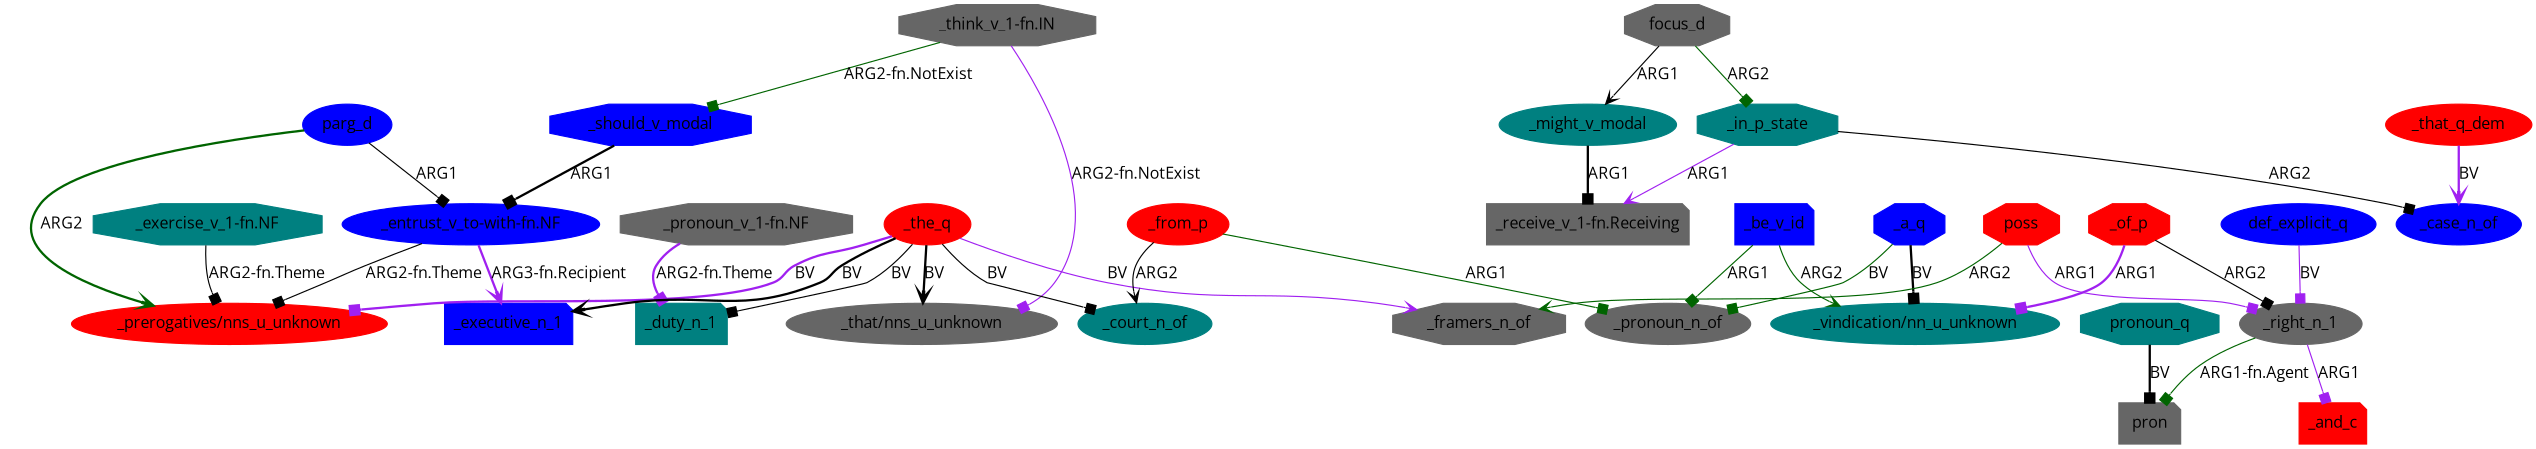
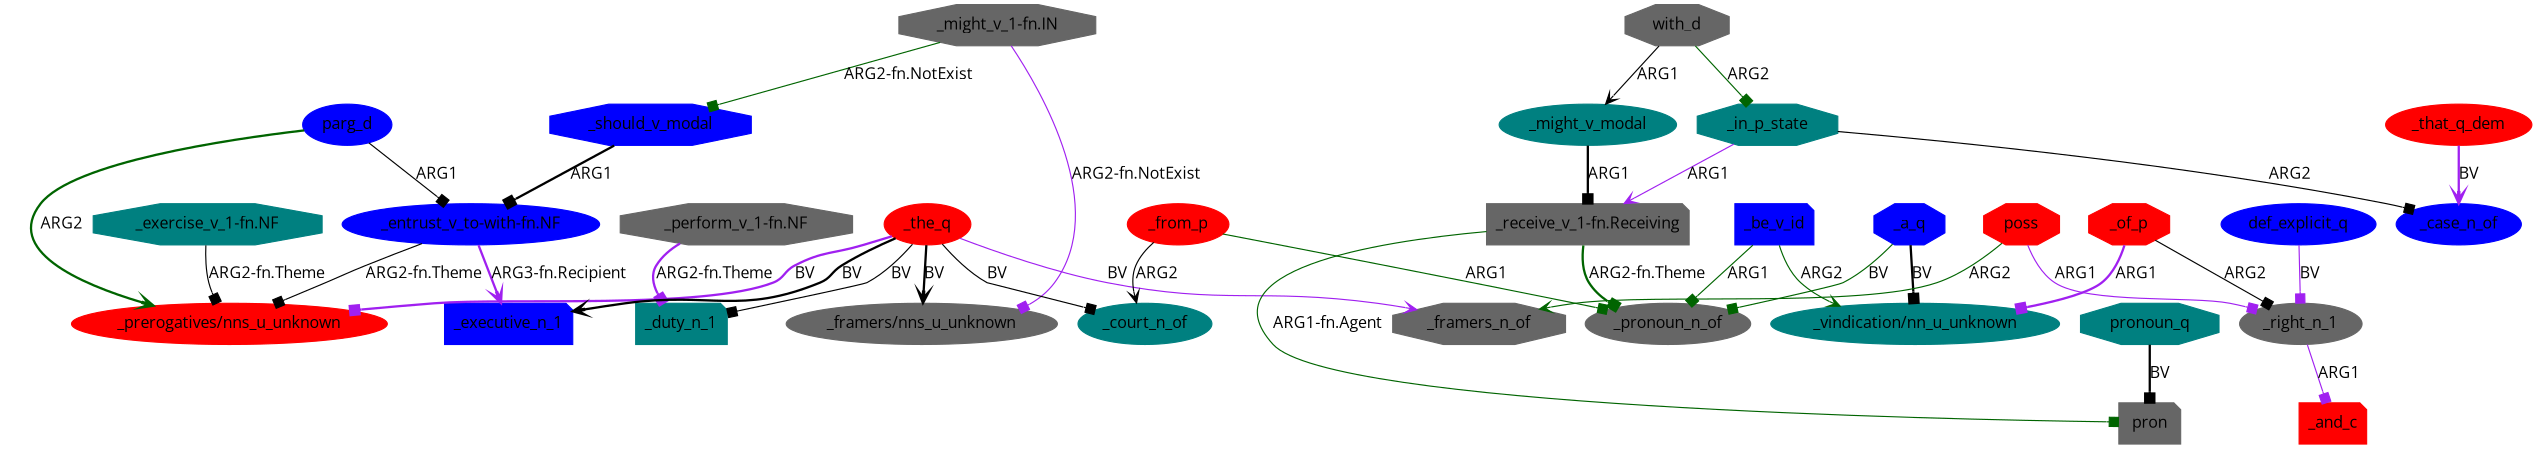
  digraph {
    fontname="Open Sans"
    node [color=gray40 fontname="Open Sans" shape=ellipse style=filled]
    edge [arrowhead=box color=black fontname="Open Sans" style=solid]
    parg_d [color=blue]
    "_entrust_v_to-with-fn.NF" [color=blue]
    "_prerogatives/nns_u_unknown" [color=red]
    _executive_n_1 [color=blue shape=note]
-   "_perform_v_1-fn.NF" [shape=octagon label="_pronoun_v_1-fn.NF"]
+   "_perform_v_1-fn.NF" [shape=octagon]
    _duty_n_1 [color=teal shape=note]
-   "_think_v_1-fn.IN" [shape=octagon]
-   "_framers/nns_u_unknown" [label="_that/nns_u_unknown"]
+   "_think_v_1-fn.IN" [shape=octagon label="_might_v_1-fn.IN"]
+   "_framers/nns_u_unknown"
    _should_v_modal [color=blue shape=octagon]
    _the_q [color=red]
    _court_n_of [color=teal]
    n12 [label=_framers_n_of shape=octagon]
    _from_p [color=red]
    n14 [label=_pronoun_n_of]
    _a_q [color=blue shape=octagon]
    "_vindication/nn_u_unknown" [color=teal]
-   focus_d [shape=octagon]
+   focus_d [shape=octagon label=with_d]
    _in_p_state [color=teal shape=octagon]
    _might_v_modal [color=teal]
    "_receive_v_1-fn.Receiving" [shape=note]
    _case_n_of [color=blue]
    pron [shape=note]
    _of_p [color=red shape=octagon]
    _right_n_1
    _and_c [color=red shape=note]
    _be_v_id [color=blue shape=note]
    "_exercise_v_1-fn.NF" [color=teal shape=octagon]
    pronoun_q [color=teal shape=octagon]
    _that_q_dem [color=red]
    def_explicit_q [color=blue]
    poss [color=red shape=octagon]
    parg_d -> "_entrust_v_to-with-fn.NF" [label=ARG1]
    parg_d -> "_prerogatives/nns_u_unknown" [arrowhead=vee color=darkgreen label=ARG2 style=bold]
    "_entrust_v_to-with-fn.NF" -> "_prerogatives/nns_u_unknown" [label="ARG2-fn.Theme"]
    "_entrust_v_to-with-fn.NF" -> _executive_n_1 [arrowhead=vee color=purple label="ARG3-fn.Recipient" style=bold]
    "_perform_v_1-fn.NF" -> _duty_n_1 [color=purple label="ARG2-fn.Theme" style=bold]
    "_think_v_1-fn.IN" -> "_framers/nns_u_unknown" [color=purple label="ARG2-fn.NotExist"]
    "_think_v_1-fn.IN" -> _should_v_modal [color=darkgreen label="ARG2-fn.NotExist"]
    _should_v_modal -> "_entrust_v_to-with-fn.NF" [label=ARG1 style=bold]
    _the_q -> "_prerogatives/nns_u_unknown" [color=purple label=BV style=bold]
    _the_q -> _executive_n_1 [arrowhead=vee label=BV style=bold]
    _the_q -> _duty_n_1 [label=BV]
    _the_q -> "_framers/nns_u_unknown" [arrowhead=vee label=BV style=bold]
    _the_q -> _court_n_of [label=BV]
    _the_q -> n12 [arrowhead=vee color=purple label=BV]
    _from_p -> _court_n_of [arrowhead=vee label=ARG2]
    _from_p -> n14 [color=darkgreen label=ARG1]
    _a_q -> n14 [color=darkgreen label=BV]
    _a_q -> "_vindication/nn_u_unknown" [label=BV style=bold]
    focus_d -> _in_p_state [color=darkgreen label=ARG2]
    focus_d -> _might_v_modal [arrowhead=vee label=ARG1]
    _in_p_state -> "_receive_v_1-fn.Receiving" [arrowhead=vee color=purple label=ARG1]
    _in_p_state -> _case_n_of [label=ARG2]
    _might_v_modal -> "_receive_v_1-fn.Receiving" [label=ARG1 style=bold]
-   _right_n_1 -> pron [color=darkgreen label="ARG1-fn.Agent"]
+   "_receive_v_1-fn.Receiving" -> n14 [color=darkgreen label="ARG2-fn.Theme" style=bold]
+   "_receive_v_1-fn.Receiving" -> pron [color=darkgreen label="ARG1-fn.Agent"]
    _of_p -> "_vindication/nn_u_unknown" [color=purple label=ARG1 style=bold]
    _of_p -> _right_n_1 [label=ARG2]
    _right_n_1 -> _and_c [color=purple label=ARG1]
    _be_v_id -> n14 [color=darkgreen label=ARG1]
    _be_v_id -> "_vindication/nn_u_unknown" [arrowhead=vee color=darkgreen label=ARG2]
    "_exercise_v_1-fn.NF" -> "_prerogatives/nns_u_unknown" [label="ARG2-fn.Theme"]
    pronoun_q -> pron [label=BV style=bold]
    _that_q_dem -> _case_n_of [arrowhead=vee color=purple label=BV style=bold]
    def_explicit_q -> _right_n_1 [color=purple label=BV]
    poss -> n12 [arrowhead=vee color=darkgreen label=ARG2]
    poss -> _right_n_1 [color=purple label=ARG1]
  }
